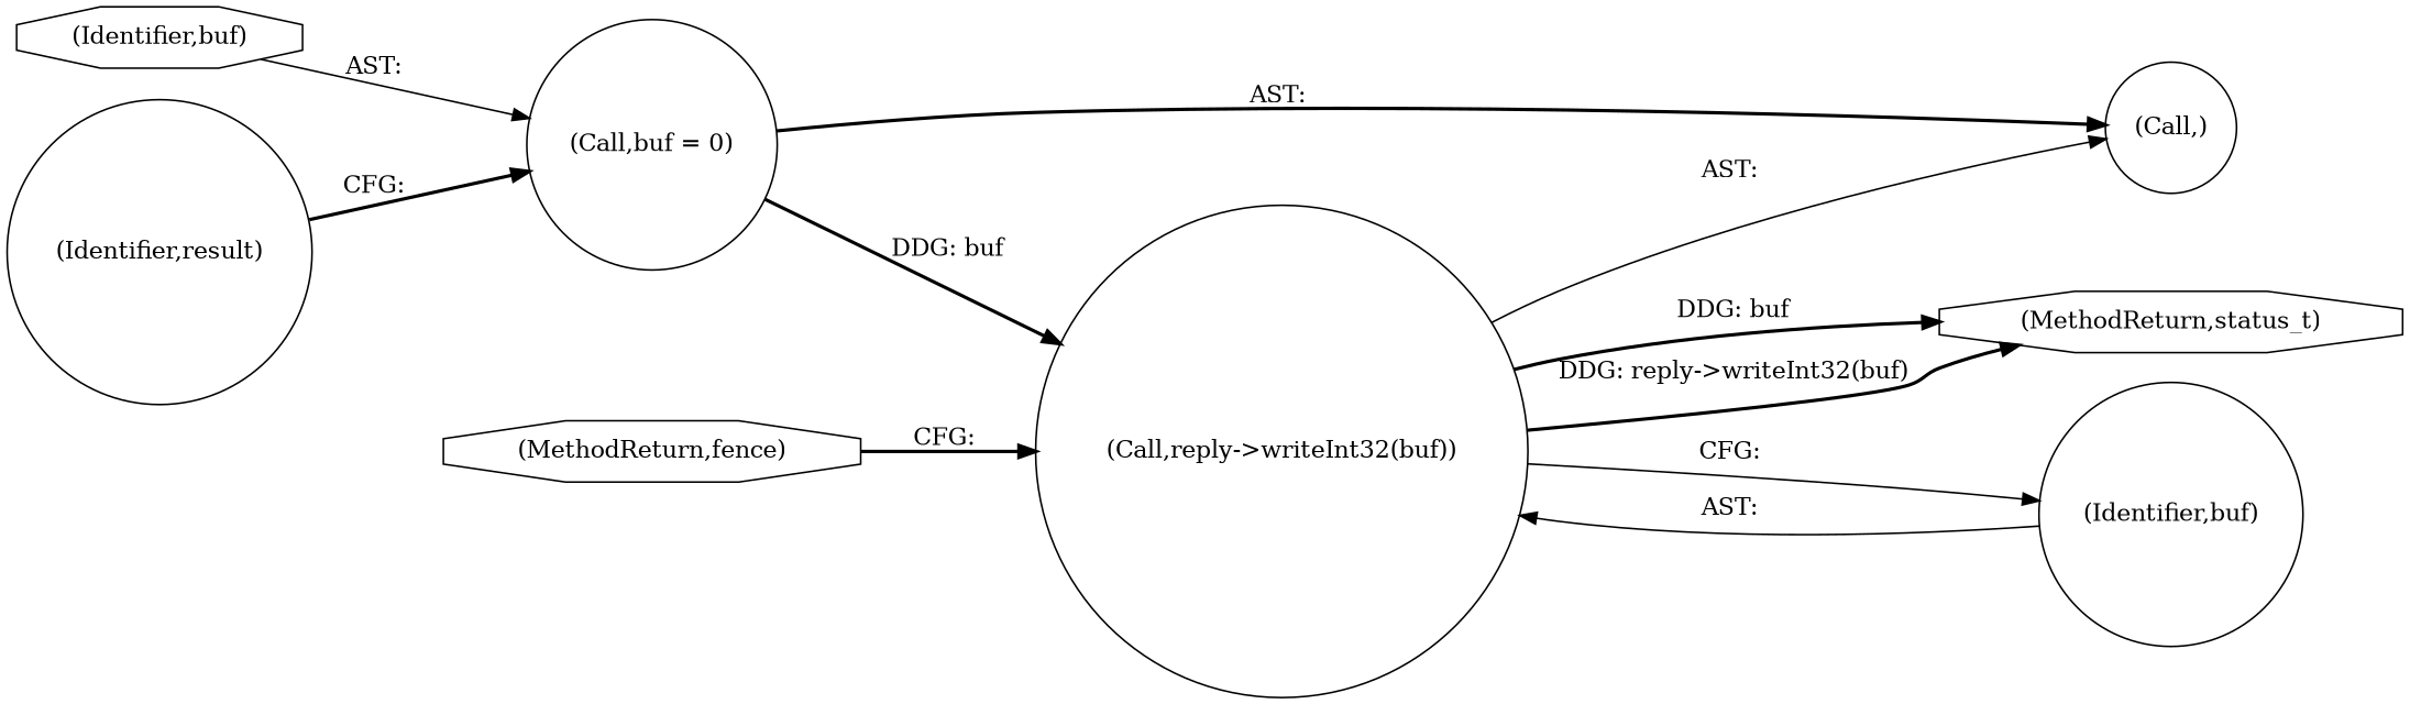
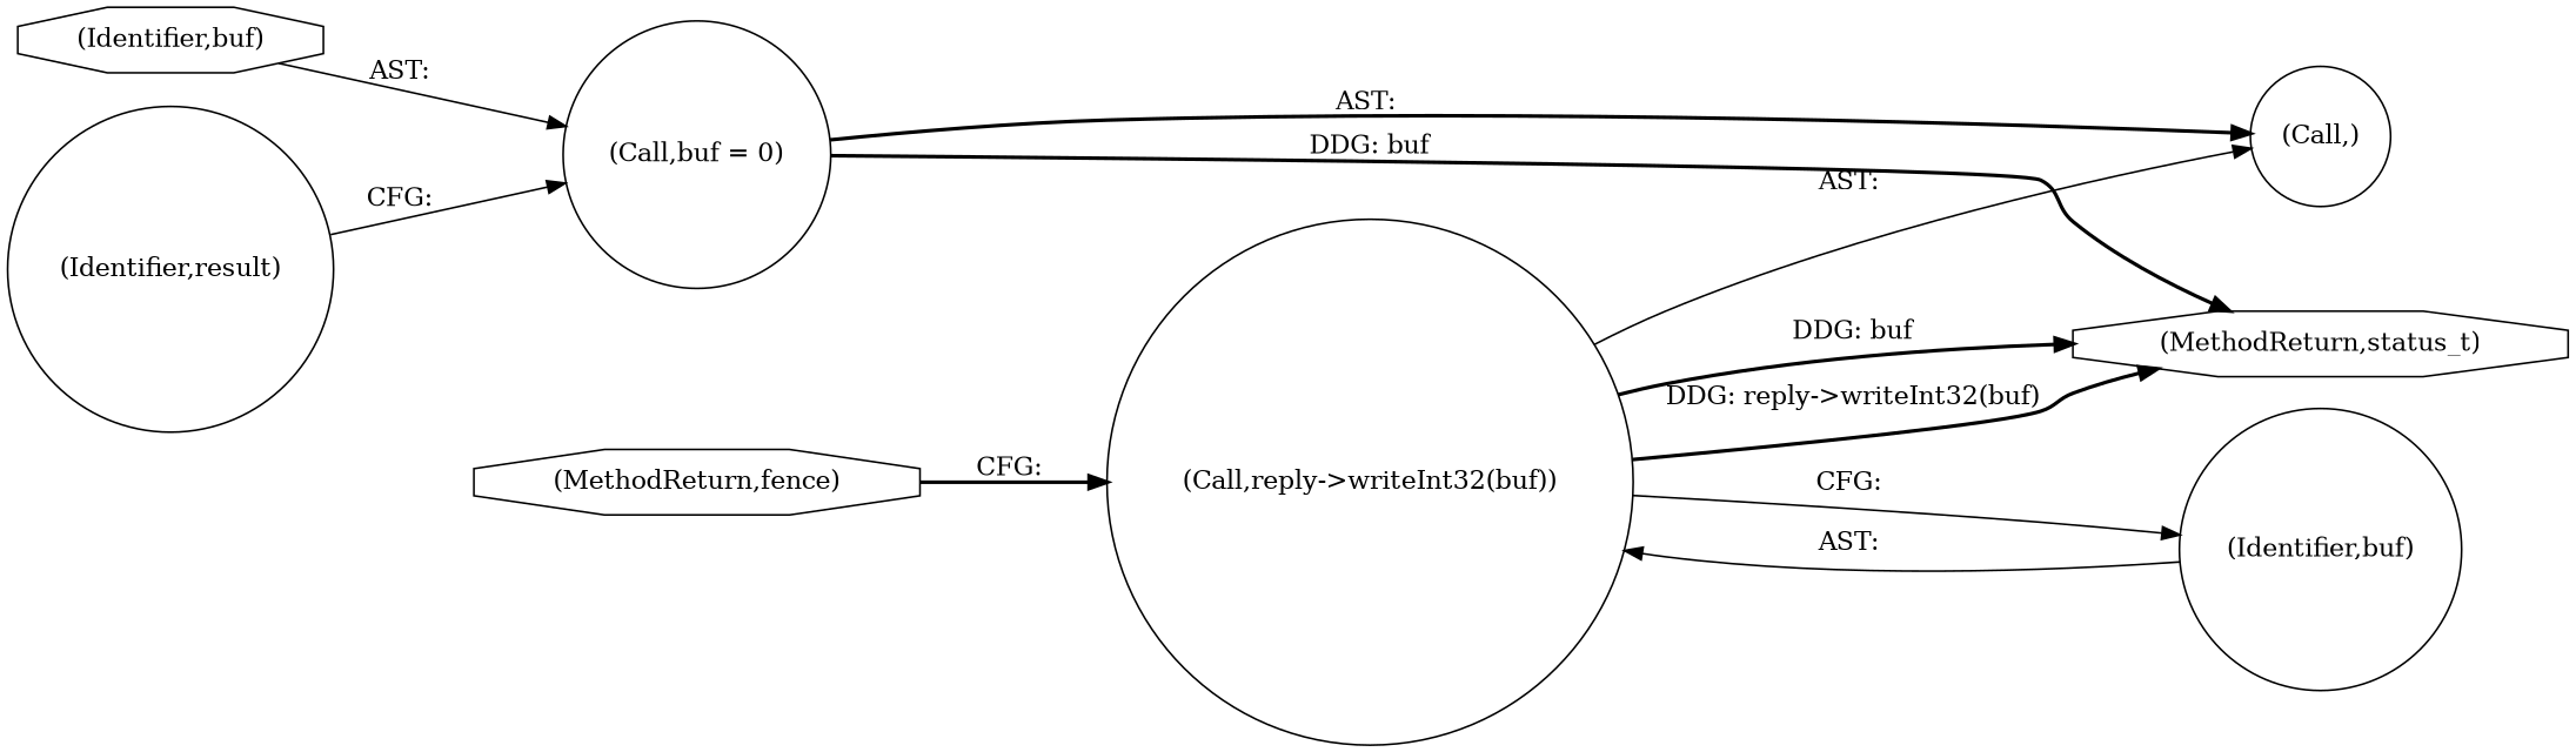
  digraph {
    fontname="DejaVu Serif"
    rankdir=LR
    node [fontname="DejaVu Serif" shape=circle]
    edge [fontname="DejaVu Serif" style=bold]
    n1 [label="(Call,reply->writeInt32(buf))"]
    n2 [label="(MethodReturn,status_t)" shape=octagon]
    n3 [label="(Identifier,buf)"]
    n4 [label="(Call,)"]
    n5 [label="(Call,buf = 0)"]
    n6 [label="(Identifier,buf)" shape=octagon]
    n7 [label="(MethodReturn,fence)" shape=octagon]
    n8 [label="(Identifier,result)"]
    n1 -> n2 [label="DDG: reply->writeInt32(buf)"]
    n1 -> n2 [label="DDG: buf"]
    n1 -> n3 [label="CFG: " style=solid]
    n1 -> n4 [label="AST: " style=solid]
    n3 -> n1 [label="AST: " style=solid]
-   n5 -> n1 [label="DDG: buf"]
+   n5 -> n2 [label="DDG: buf"]
    n5 -> n4 [label="AST: "]
    n6 -> n5 [label="AST: " style=solid]
    n7 -> n1 [label="CFG: "]
-   n8 -> n5 [label="CFG: "]
+   n8 -> n5 [label="CFG: " style=solid]
  }
